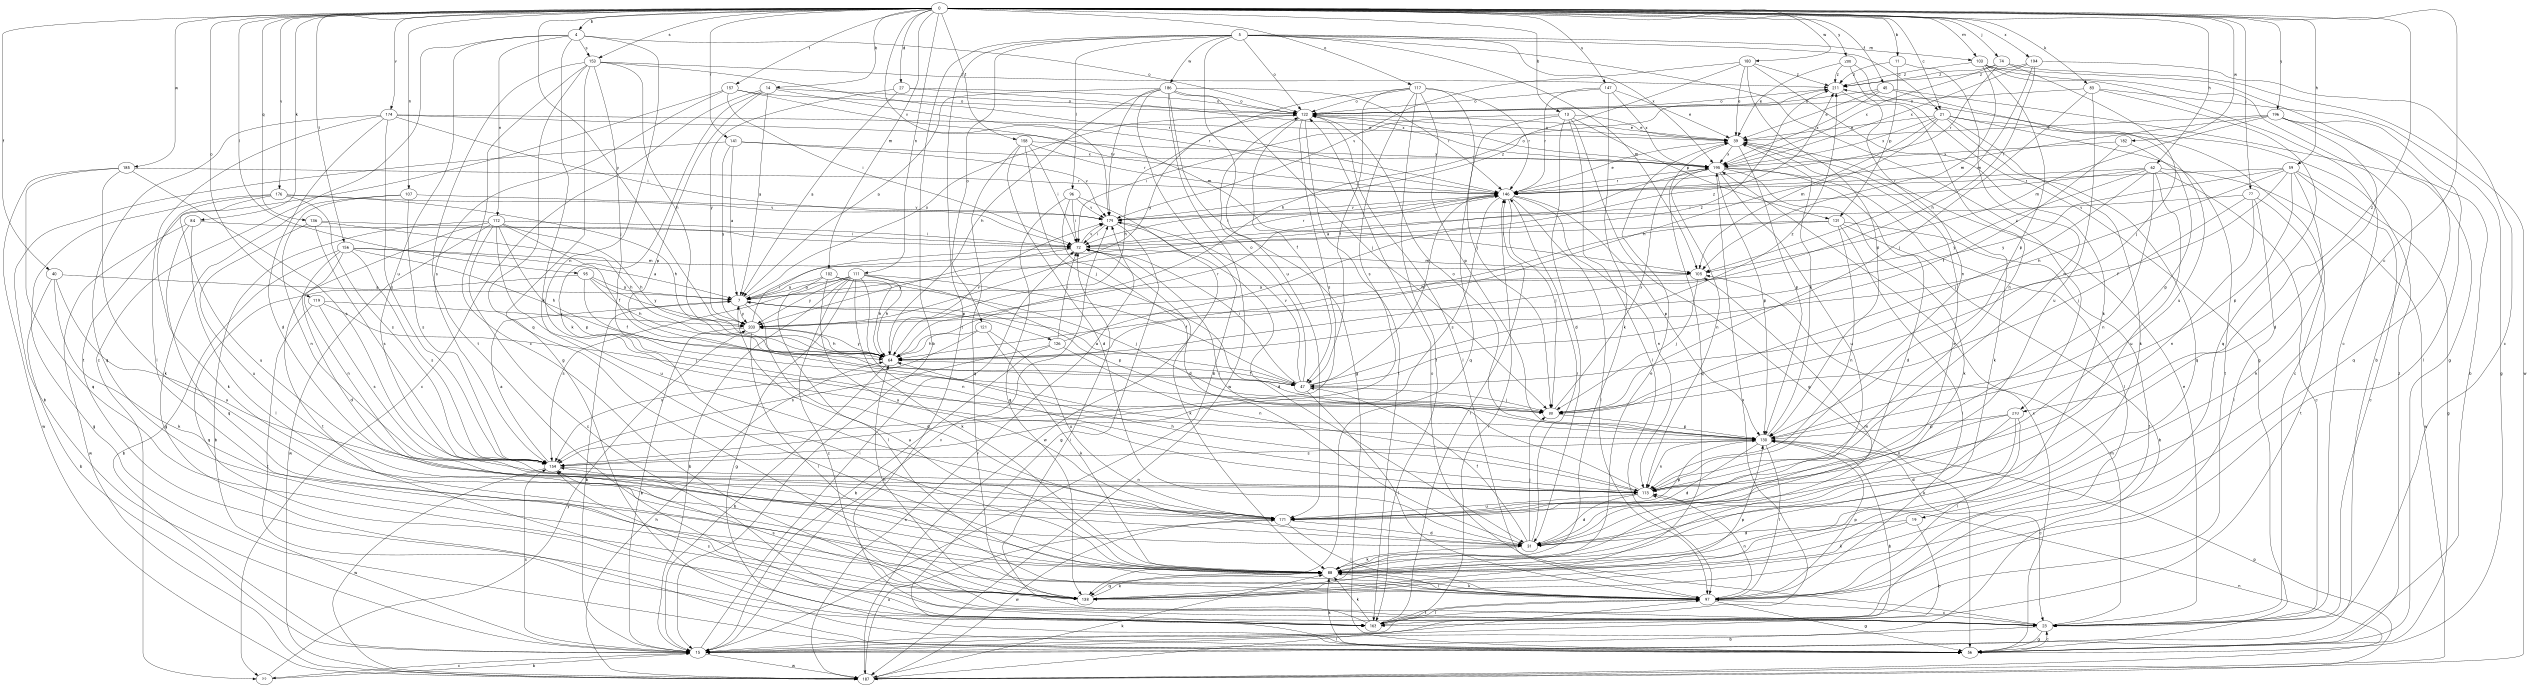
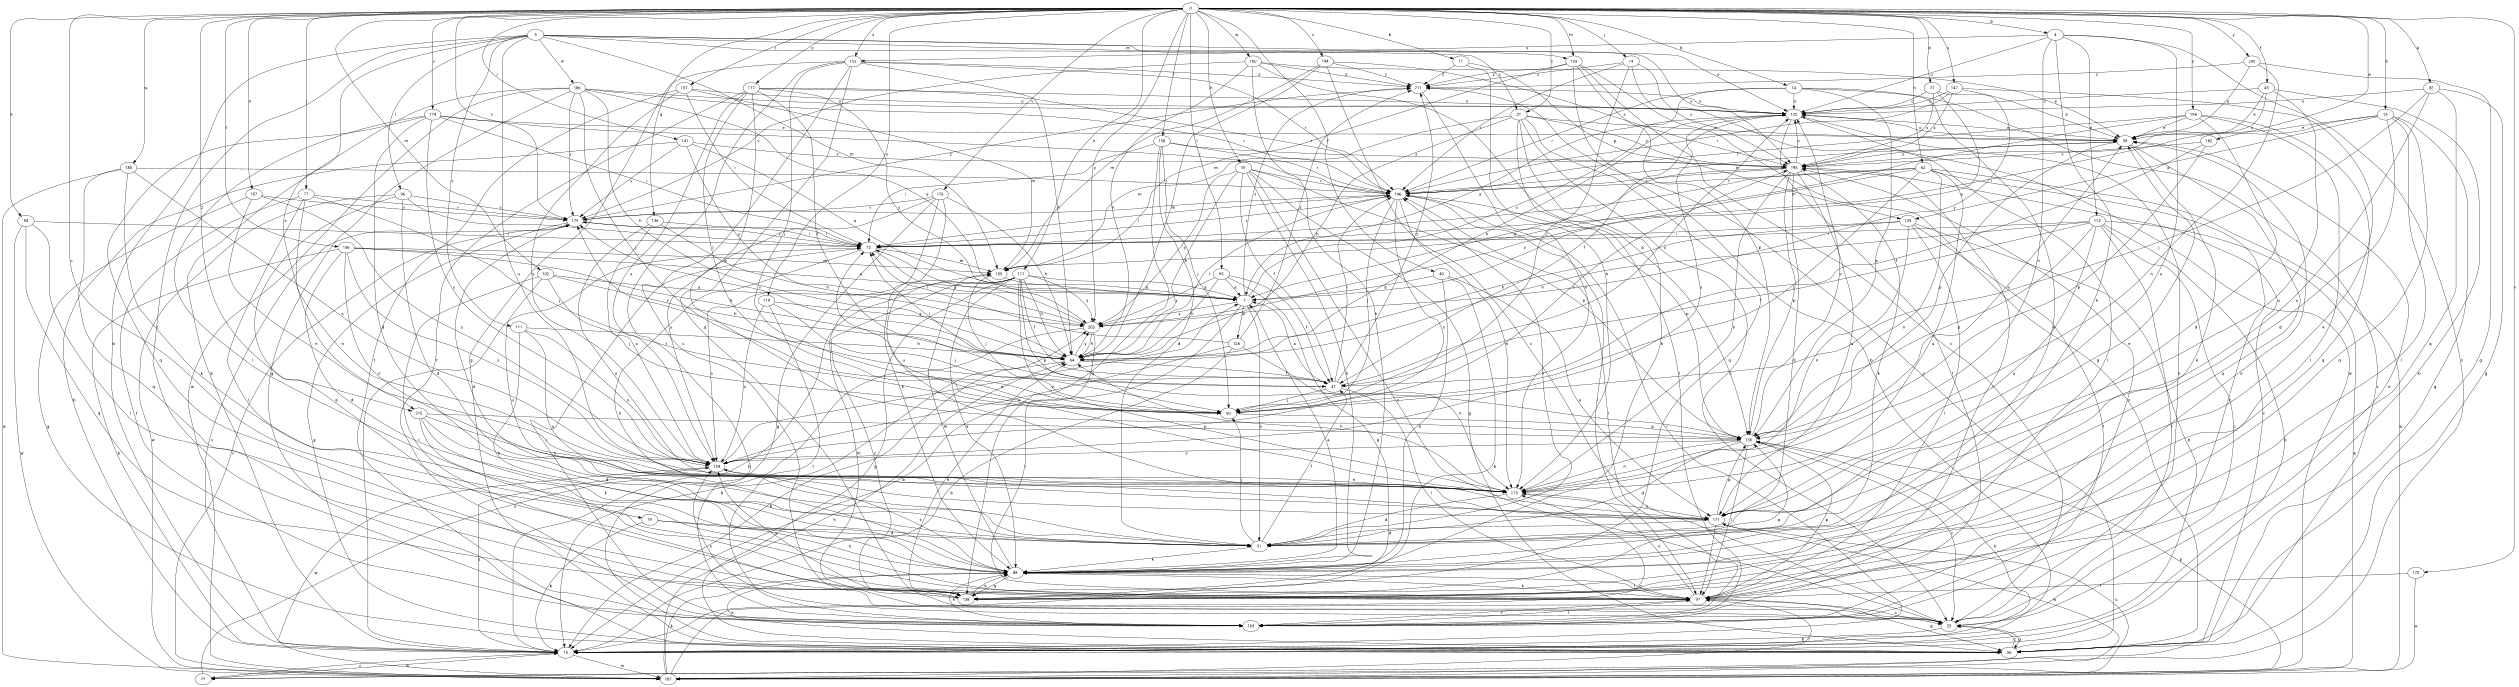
  strict digraph {
    fontname=Roboto
    node [fontname=Roboto]
    edge [fontname=Roboto]
    n1 [label=4]
    0
    11
    13
    14
    19
    21
    27
    40
    45
    59
    62
    74
    77
    83
    84
    95
    102
    103
    107
    111
    117
    119
    136
    141
    147
    153
    156
    157
    158
+   172
    174
    176
    179
    180
    182
    185
    194
    196
    200
    203
    210
    122
    171
    88
    22
    112
    113
    211
    129
    56
    31
    39
    72
    97
    138
    7
    130
    146
    15
    105
    163
    195
    23
    64
    47
    187
    80
    154
    5
    96
    121
    186
    126
    n1 -> 153 [label=s]
    n1 -> 122 [label=o]
    n1 -> 171 [label=u]
    n1 -> 88 [label=k]
    n1 -> 22 [label=c]
    n1 -> 112 [label=n]
    n1 -> 113 [label=n]
    0 -> n1 [label=b]
    0 -> 11 [label=b]
    0 -> 13 [label=b]
    0 -> 14 [label=b]
    0 -> 19 [label=c]
    0 -> 21 [label=c]
    0 -> 27 [label=d]
    0 -> 40 [label=f]
    0 -> 45 [label=f]
    0 -> 59 [label=h]
    0 -> 62 [label=h]
    0 -> 74 [label=j]
    0 -> 77 [label=j]
    0 -> 83 [label=k]
    0 -> 84 [label=k]
    0 -> 95 [label=l]
    0 -> 102 [label=m]
    0 -> 103 [label=m]
    0 -> 107 [label=n]
    0 -> 111 [label=n]
    0 -> 117 [label=o]
    0 -> 119 [label=o]
    0 -> 136 [label=q]
    0 -> 141 [label=r]
    0 -> 147 [label=s]
    0 -> 153 [label=s]
    0 -> 156 [label=t]
    0 -> 157 [label=t]
    0 -> 158 [label=t]
+   0 -> 172 [label=v]
    0 -> 174 [label=v]
    0 -> 176 [label=v]
    0 -> 179 [label=v]
    0 -> 180 [label=w]
    0 -> 182 [label=w]
    0 -> 185 [label=w]
    0 -> 194 [label=x]
    0 -> 196 [label=y]
    0 -> 200 [label=y]
    0 -> 203 [label=y]
    0 -> 210 [label=z]
    11 -> 113 [label=n]
    11 -> 211 [label=z]
    11 -> 129 [label=p]
    13 -> 129 [label=p]
    13 -> 56 [label=g]
    13 -> 31 [label=d]
    13 -> 39 [label=e]
    13 -> 72 [label=i]
    13 -> 97 [label=l]
    13 -> 138 [label=q]
    14 -> 122 [label=o]
    14 -> 88 [label=k]
    14 -> 22 [label=c]
    14 -> 7 [label=a]
    14 -> 130 [label=p]
    14 -> 146 [label=r]
    19 -> 88 [label=k]
    19 -> 31 [label=d]
    19 -> 15 [label=b]
    21 -> 88 [label=k]
    21 -> 39 [label=e]
    21 -> 138 [label=q]
    21 -> 105 [label=m]
    21 -> 163 [label=t]
    21 -> 195 [label=x]
    21 -> 23 [label=c]
    21 -> 64 [label=h]
    27 -> 203 [label=y]
    27 -> 122 [label=o]
    27 -> 7 [label=a]
    27 -> 195 [label=x]
    40 -> 171 [label=u]
    40 -> 88 [label=k]
    40 -> 7 [label=a]
    40 -> 15 [label=b]
    45 -> 122 [label=o]
    45 -> 171 [label=u]
    45 -> 39 [label=e]
    45 -> 15 [label=b]
    45 -> 195 [label=x]
    59 -> 203 [label=y]
    59 -> 88 [label=k]
    59 -> 56 [label=g]
    59 -> 130 [label=p]
    59 -> 146 [label=r]
    59 -> 23 [label=c]
    59 -> 64 [label=h]
    59 -> 47 [label=f]
    62 -> 203 [label=y]
    62 -> 171 [label=u]
    62 -> 113 [label=n]
    62 -> 72 [label=i]
    62 -> 146 [label=r]
    62 -> 23 [label=c]
    62 -> 187 [label=w]
    62 -> 80 [label=j]
    74 -> 211 [label=z]
    74 -> 146 [label=r]
    74 -> 195 [label=x]
    74 -> 187 [label=w]
    74 -> 80 [label=j]
    77 -> 179 [label=v]
    77 -> 113 [label=n]
    77 -> 97 [label=l]
    77 -> 163 [label=t]
    77 -> 80 [label=j]
    83 -> 122 [label=o]
    83 -> 171 [label=u]
    83 -> 56 [label=g]
    83 -> 138 [label=q]
    83 -> 80 [label=j]
    84 -> 72 [label=i]
    84 -> 97 [label=l]
    84 -> 138 [label=q]
    84 -> 187 [label=w]
    95 -> 203 [label=y]
    95 -> 138 [label=q]
    95 -> 7 [label=a]
    95 -> 64 [label=h]
    95 -> 47 [label=f]
    102 -> 171 [label=u]
    102 -> 97 [label=l]
    102 -> 7 [label=a]
    102 -> 64 [label=h]
    102 -> 80 [label=j]
    103 -> 211 [label=z]
    103 -> 56 [label=g]
    103 -> 130 [label=p]
    103 -> 15 [label=b]
    103 -> 105 [label=m]
    103 -> 23 [label=c]
    107 -> 179 [label=v]
    107 -> 113 [label=n]
    107 -> 56 [label=g]
    107 -> 154 [label=s]
    111 -> 203 [label=y]
    111 -> 88 [label=k]
    111 -> 113 [label=n]
    111 -> 56 [label=g]
    111 -> 7 [label=a]
    111 -> 130 [label=p]
    111 -> 15 [label=b]
    111 -> 23 [label=c]
    111 -> 64 [label=h]
    111 -> 47 [label=f]
    111 -> 154 [label=s]
    117 -> 203 [label=y]
    117 -> 122 [label=o]
    117 -> 130 [label=p]
    117 -> 146 [label=r]
    117 -> 163 [label=t]
    117 -> 47 [label=f]
    117 -> 80 [label=j]
    117 -> 154 [label=s]
    119 -> 203 [label=y]
    119 -> 163 [label=t]
    119 -> 80 [label=j]
    119 -> 154 [label=s]
    136 -> 171 [label=u]
    136 -> 72 [label=i]
    136 -> 64 [label=h]
    136 -> 154 [label=s]
    141 -> 179 [label=v]
    141 -> 203 [label=y]
    141 -> 7 [label=a]
    141 -> 15 [label=b]
    141 -> 195 [label=x]
    147 -> 122 [label=o]
    147 -> 88 [label=k]
    147 -> 39 [label=e]
    147 -> 146 [label=r]
    147 -> 195 [label=x]
    153 -> 211 [label=z]
    153 -> 56 [label=g]
    153 -> 138 [label=q]
    153 -> 146 [label=r]
    153 -> 163 [label=t]
    153 -> 23 [label=c]
    153 -> 64 [label=h]
    153 -> 80 [label=j]
    156 -> 113 [label=n]
    156 -> 31 [label=d]
    156 -> 7 [label=a]
    156 -> 15 [label=b]
    156 -> 105 [label=m]
    156 -> 64 [label=h]
    156 -> 154 [label=s]
    157 -> 122 [label=o]
    157 -> 72 [label=i]
    157 -> 105 [label=m]
    157 -> 163 [label=t]
    157 -> 154 [label=s]
    158 -> 31 [label=d]
    158 -> 72 [label=i]
    158 -> 138 [label=q]
    158 -> 146 [label=r]
    158 -> 195 [label=x]
    158 -> 80 [label=j]
+   172 -> 97 [label=l]
+   172 -> 187 [label=w]
    174 -> 31 [label=d]
    174 -> 39 [label=e]
    174 -> 72 [label=i]
    174 -> 97 [label=l]
    174 -> 138 [label=q]
    174 -> 146 [label=r]
    174 -> 154 [label=s]
    176 -> 179 [label=v]
    176 -> 171 [label=u]
    176 -> 88 [label=k]
    176 -> 56 [label=g]
    176 -> 64 [label=h]
    176 -> 154 [label=s]
    179 -> 211 [label=z]
    179 -> 56 [label=g]
    179 -> 31 [label=d]
    179 -> 72 [label=i]
    180 -> 179 [label=v]
    180 -> 88 [label=k]
    180 -> 211 [label=z]
    180 -> 39 [label=e]
    180 -> 130 [label=p]
    180 -> 64 [label=h]
    182 -> 130 [label=p]
    182 -> 195 [label=x]
    182 -> 47 [label=f]
    185 -> 88 [label=k]
    185 -> 138 [label=q]
    185 -> 146 [label=r]
    185 -> 187 [label=w]
    185 -> 154 [label=s]
    194 -> 211 [label=z]
    194 -> 105 [label=m]
    194 -> 195 [label=x]
    194 -> 23 [label=c]
    194 -> 64 [label=h]
    196 -> 31 [label=d]
    196 -> 39 [label=e]
    196 -> 97 [label=l]
    196 -> 138 [label=q]
    196 -> 146 [label=r]
    196 -> 105 [label=m]
    200 -> 113 [label=n]
    200 -> 211 [label=z]
    200 -> 56 [label=g]
    200 -> 39 [label=e]
    203 -> 72 [label=i]
    203 -> 97 [label=l]
    203 -> 15 [label=b]
    203 -> 64 [label=h]
    210 -> 88 [label=k]
    210 -> 113 [label=n]
    210 -> 31 [label=d]
    210 -> 97 [label=l]
    210 -> 130 [label=p]
    122 -> 39 [label=e]
    122 -> 97 [label=l]
    122 -> 163 [label=t]
    122 -> 64 [label=h]
    122 -> 47 [label=f]
    122 -> 154 [label=s]
    171 -> 31 [label=d]
    171 -> 97 [label=l]
    171 -> 130 [label=p]
    171 -> 187 [label=w]
    88 -> 97 [label=l]
    88 -> 138 [label=q]
    88 -> 7 [label=a]
    88 -> 105 [label=m]
    88 -> 154 [label=s]
    22 -> 203 [label=y]
    22 -> 15 [label=b]
    112 -> 171 [label=u]
    112 -> 72 [label=i]
    112 -> 130 [label=p]
    112 -> 15 [label=b]
    112 -> 163 [label=t]
    112 -> 23 [label=c]
    112 -> 64 [label=h]
    112 -> 47 [label=f]
    112 -> 187 [label=w]
    113 -> 171 [label=u]
    113 -> 31 [label=d]
    113 -> 72 [label=i]
    113 -> 64 [label=h]
    211 -> 122 [label=o]
    211 -> 113 [label=n]
    129 -> 113 [label=n]
    129 -> 72 [label=i]
    129 -> 97 [label=l]
    129 -> 15 [label=b]
    129 -> 163 [label=t]
    129 -> 64 [label=h]
    56 -> 88 [label=k]
    56 -> 211 [label=z]
    56 -> 195 [label=x]
    56 -> 23 [label=c]
    31 -> 88 [label=k]
    31 -> 39 [label=e]
    31 -> 146 [label=r]
    31 -> 47 [label=f]
    31 -> 80 [label=j]
    39 -> 122 [label=o]
    39 -> 88 [label=k]
    39 -> 138 [label=q]
    39 -> 130 [label=p]
    39 -> 195 [label=x]
    72 -> 179 [label=v]
    72 -> 203 [label=y]
    72 -> 88 [label=k]
    72 -> 146 [label=r]
    72 -> 105 [label=m]
    97 -> 88 [label=k]
    97 -> 113 [label=n]
    97 -> 56 [label=g]
    97 -> 130 [label=p]
    97 -> 163 [label=t]
    97 -> 23 [label=c]
    138 -> 88 [label=k]
    138 -> 39 [label=e]
    138 -> 130 [label=p]
    138 -> 64 [label=h]
    138 -> 154 [label=s]
    7 -> 203 [label=y]
    7 -> 122 [label=o]
    7 -> 211 [label=z]
    7 -> 31 [label=d]
    7 -> 15 [label=b]
    7 -> 126 [label=p]
    130 -> 122 [label=o]
    130 -> 113 [label=n]
    130 -> 31 [label=d]
    130 -> 39 [label=e]
    130 -> 97 [label=l]
    130 -> 15 [label=b]
    130 -> 23 [label=c]
    130 -> 154 [label=s]
    146 -> 179 [label=v]
    146 -> 113 [label=n]
    146 -> 39 [label=e]
    146 -> 72 [label=i]
    146 -> 97 [label=l]
    146 -> 130 [label=p]
    146 -> 80 [label=j]
    146 -> 154 [label=s]
    15 -> 179 [label=v]
    15 -> 22 [label=c]
    15 -> 72 [label=i]
    15 -> 146 [label=r]
    15 -> 187 [label=w]
    15 -> 154 [label=s]
    105 -> 7 [label=a]
    105 -> 80 [label=j]
    163 -> 88 [label=k]
    163 -> 72 [label=i]
    163 -> 97 [label=l]
    163 -> 146 [label=r]
    163 -> 195 [label=x]
    195 -> 122 [label=o]
    195 -> 171 [label=u]
    195 -> 88 [label=k]
    195 -> 113 [label=n]
    195 -> 31 [label=d]
    195 -> 97 [label=l]
    195 -> 7 [label=a]
    195 -> 130 [label=p]
    195 -> 146 [label=r]
    23 -> 122 [label=o]
    23 -> 56 [label=g]
    23 -> 39 [label=e]
    23 -> 15 [label=b]
    23 -> 105 [label=m]
    23 -> 154 [label=s]
    64 -> 179 [label=v]
    64 -> 203 [label=y]
    64 -> 146 [label=r]
    64 -> 15 [label=b]
    64 -> 47 [label=f]
    47 -> 179 [label=v]
    47 -> 122 [label=o]
    47 -> 211 [label=z]
    47 -> 72 [label=i]
    47 -> 97 [label=l]
    47 -> 7 [label=a]
    47 -> 146 [label=r]
    47 -> 80 [label=j]
    187 -> 179 [label=v]
    187 -> 171 [label=u]
    187 -> 88 [label=k]
    187 -> 113 [label=n]
    187 -> 97 [label=l]
    187 -> 130 [label=p]
    187 -> 64 [label=h]
    80 -> 130 [label=p]
    80 -> 195 [label=x]
    154 -> 113 [label=n]
    154 -> 7 [label=a]
    154 -> 187 [label=w]
    5 -> 21 [label=c]
    5 -> 103 [label=m]
    5 -> 210 [label=z]
    5 -> 122 [label=o]
    5 -> 171 [label=u]
    5 -> 15 [label=b]
    5 -> 105 [label=m]
    5 -> 163 [label=t]
    5 -> 195 [label=x]
    5 -> 96 [label=l]
    5 -> 121 [label=o]
    5 -> 186 [label=w]
    96 -> 179 [label=v]
    96 -> 31 [label=d]
    96 -> 72 [label=i]
    96 -> 138 [label=q]
    96 -> 187 [label=w]
    121 -> 171 [label=u]
    121 -> 88 [label=k]
    121 -> 64 [label=h]
    121 -> 154 [label=s]
    186 -> 179 [label=v]
    186 -> 122 [label=o]
    186 -> 56 [label=g]
    186 -> 7 [label=a]
    186 -> 146 [label=r]
    186 -> 15 [label=b]
    186 -> 64 [label=h]
    186 -> 187 [label=w]
    186 -> 80 [label=j]
    126 -> 113 [label=n]
    126 -> 211 [label=z]
    126 -> 72 [label=i]
    126 -> 15 [label=b]
    126 -> 154 [label=s]
  }
